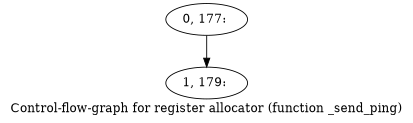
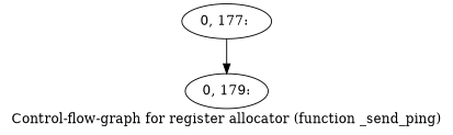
  digraph {
    label="Control-flow-graph for register allocator (function _send_ping)"
    n1 [label="0, 177: "]
-   n2 [label="1, 179: "]
+   n2 [label="0, 179:"]
    n1 -> n2
  }
